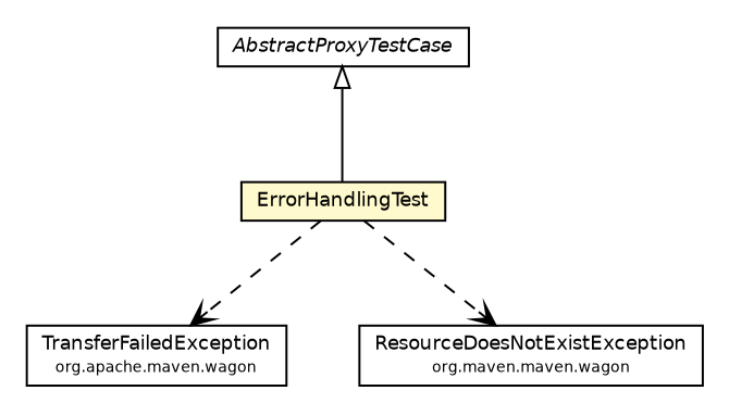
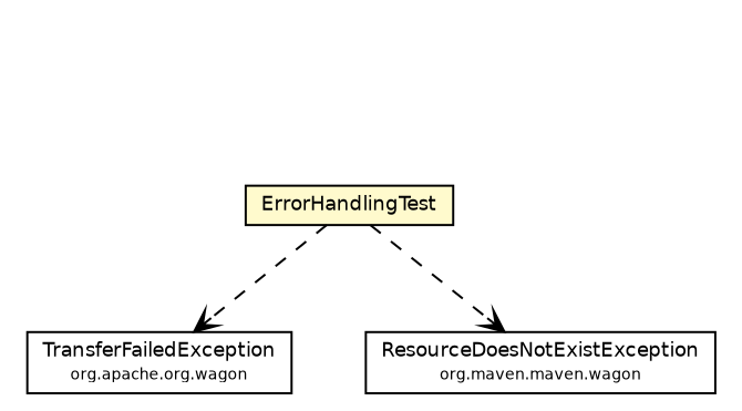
  digraph {
    node [fontcolor=black fontname=Helvetica fontsize=9.0 shape=plaintext]
    edge [arrowhead=open color=black fontcolor=black fontname=Helvetica fontsize=10.0 headport=p labelfontname=Helvetica labelfontsize=10 style=dashed tailport=p]
    n1 [label=<<table border="0" cellborder="1" cellspacing="0" cellpadding="2" port="p" bgcolor="lemonChiffon" href="./ErrorHandlingTest.html"> 		<tr><td><table border="0" cellspacing="0" cellpadding="1"> 			<tr><td> ErrorHandlingTest </td></tr> 		</table></td></tr> 		</table>>]
-   n2 [label=<<table border="0" cellborder="1" cellspacing="0" cellpadding="2" port="p" href="http://java.sun.com/j2se/1.4.2/docs/api/org/apache/maven/wagon/TransferFailedException.html"> 		<tr><td><table border="0" cellspacing="0" cellpadding="1"> 			<tr><td> TransferFailedException </td></tr> 			<tr><td><font point-size="7.0"> org.apache.maven.wagon </font></td></tr> 		</table></td></tr> 		</table>>]
+   n2 [label=<<table border="0" cellborder="1" cellspacing="0" cellpadding="2" port="p" href="http://java.sun.com/j2se/1.4.2/docs/api/org/apache/maven/wagon/TransferFailedException.html"> 		<tr><td><table border="0" cellspacing="0" cellpadding="1"> 			<tr><td> TransferFailedException </td></tr> 			<tr><td><font point-size="7.0"> org.apache.org.wagon </font></td></tr> 		</table></td></tr> 		</table>>]
    n3 [label=<<table border="0" cellborder="1" cellspacing="0" cellpadding="2" port="p" href="http://java.sun.com/j2se/1.4.2/docs/api/org/apache/maven/wagon/ResourceDoesNotExistException.html"> 		<tr><td><table border="0" cellspacing="0" cellpadding="1"> 			<tr><td> ResourceDoesNotExistException </td></tr> 			<tr><td><font point-size="7.0"> org.maven.maven.wagon </font></td></tr> 		</table></td></tr> 		</table>>]
-   n4 [label=<<table border="0" cellborder="1" cellspacing="0" cellpadding="2" port="p" href="./AbstractProxyTestCase.html"> 		<tr><td><table border="0" cellspacing="0" cellpadding="1"> 			<tr><td><font face="Helvetica-Oblique"> AbstractProxyTestCase </font></td></tr> 		</table></td></tr> 		</table>>]
    n1 -> n2
    n1 -> n3
-   n4 -> n1 [arrowtail=empty dir=back fontsize=10 arrowhead="" color="" fontcolor="" style=""]
  }
